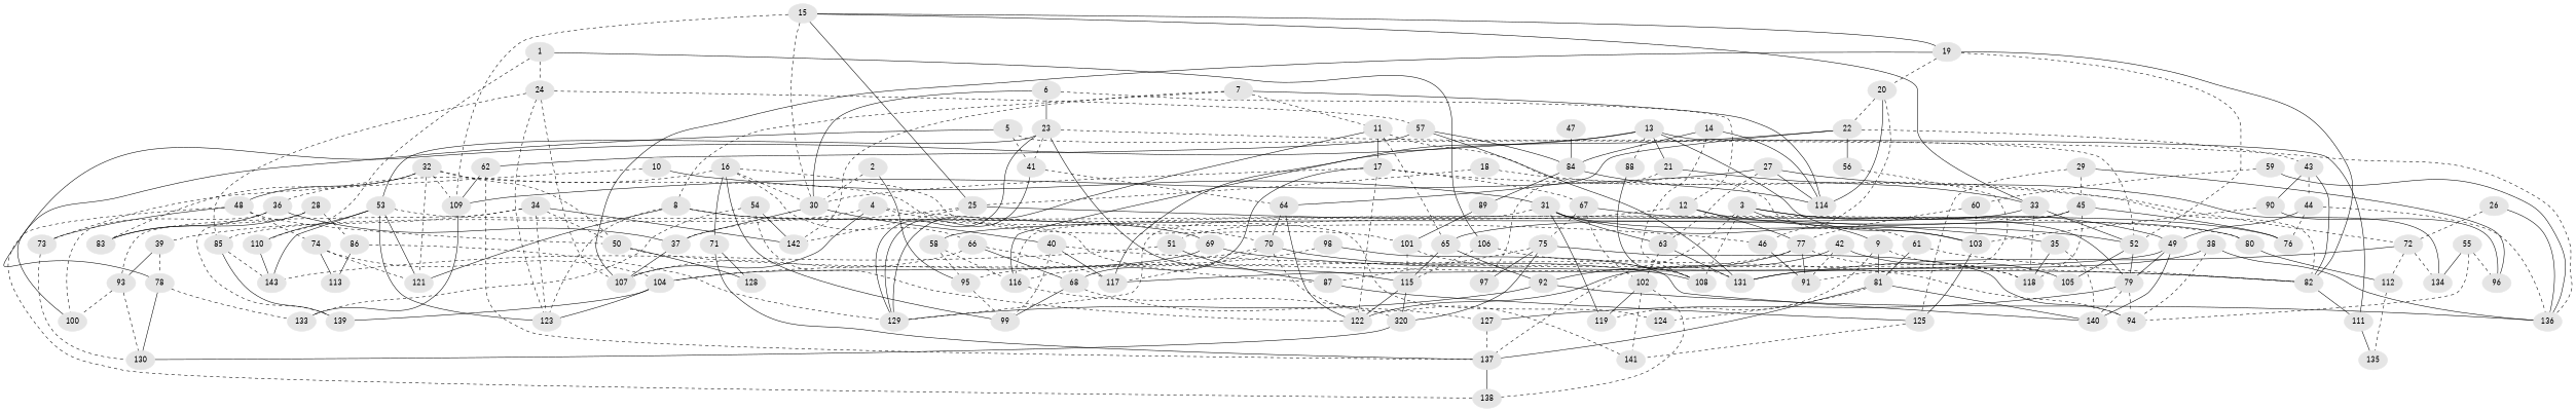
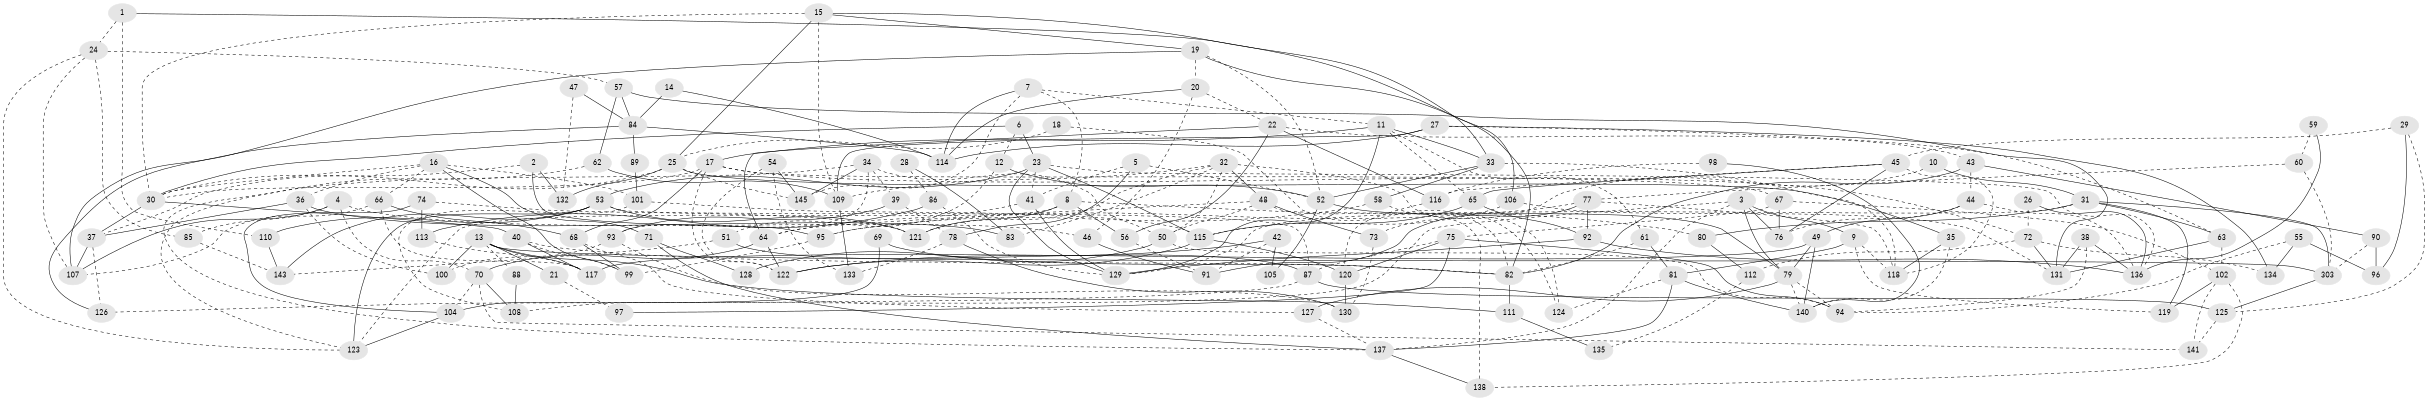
  graph {
    fontname=Lato
    node [color=gray90 fontname=Lato style=filled]
    edge [fontname=Lato style=solid]
    1
    24
    106
    110
    85
    107
    123
    57
    115
    131
    143
    2
    30
    95
+   132
    37
    40
    99
    3
    9
    76
    79
    108
    137
    81
    118
    119
    140
    94
    127
    138
    4
    46
    70
    91
    104
    141
-   139
    5
    41
    52
    78
    129
    64
    105
    133
    130
    6
    12
    23
    51
    77
    53
    136
    7
    8
    11
    114
-   142
+   142 [label=145]
    56
    80
    121
    17
    61
    65
    112
    124
    10
    31
    73
-   103
+   103 [label=303]
    63
    67
    68
    72
    122
    82
    92
    87
    13
    21
    88
    100
    111
    117
    33
    97
    125
    135
    14
    84
+   126
    89
    15
    19
    25
    109
    20
    35
    58
    16
    36
    66
    71
    101
    83
    128
    102
    75
    134
    18
    22
    43
    116
    44
    90
-   120 [label=320]
+   120
    62
    26
    27
    28
    86
    113
    29
    45
    96
    32
    48
    50
    74
    34
    39
    93
    38
    42
    49
    47
    54
    55
    59
    60
    69
    98
    1 -- 24 [style=dashed]
    1 -- 106
    1 -- 110 [style=dashed]
    24 -- 85 [style=dashed]
    24 -- 107 [style=dashed]
    24 -- 123 [style=dashed]
    24 -- 57 [style=dashed]
    106 -- 115 [style=dashed]
    106 -- 131 [style=dashed]
    110 -- 143
    85 -- 143 [style=dashed]
-   85 -- 139
    57 -- 131
    57 -- 84
    57 -- 62
    115 -- 122
    115 -- 120
    2 -- 30 [style=dashed]
    2 -- 95
+   2 -- 132
    30 -- 37
    30 -- 40
    95 -- 99 [style=dashed]
    37 -- 107
+   37 -- 126 [style=dashed]
    40 -- 99 [style=dashed]
    40 -- 82 [style=dashed]
    40 -- 117
    3 -- 9
-   3 -- 49
+   3 -- 76
    3 -- 79
    3 -- 108 [style=dashed]
    3 -- 137 [style=dashed]
    9 -- 81
    9 -- 118 [style=dashed]
    9 -- 119 [style=dashed]
    79 -- 140 [style=dashed]
    79 -- 94 [style=dashed]
    79 -- 127
    137 -- 138
    81 -- 137
    81 -- 140
    81 -- 124 [style=dashed]
    127 -- 137 [style=dashed]
    4 -- 85 [style=dashed]
    4 -- 107
    4 -- 46 [style=dashed]
    4 -- 70 [style=dashed]
    46 -- 91
    70 -- 108
    70 -- 104 [style=dashed]
    70 -- 141 [style=dashed]
    104 -- 123
-   104 -- 139
    5 -- 41 [style=dashed]
    5 -- 52 [style=dashed]
    5 -- 78
    41 -- 129
    41 -- 64 [style=dashed]
    52 -- 79
    52 -- 105
    78 -- 133 [style=dashed]
    78 -- 130
    64 -- 70
    64 -- 122
    6 -- 30
    6 -- 12 [style=dashed]
    6 -- 23
    12 -- 52
    12 -- 51 [style=dashed]
-   12 -- 77
    23 -- 115
    23 -- 41 [style=dashed]
    23 -- 129
    23 -- 53
    23 -- 136 [style=dashed]
    51 -- 143 [style=dashed]
    51 -- 87
    77 -- 95 [style=dashed]
    77 -- 118 [style=dashed]
    77 -- 91
    77 -- 92
    53 -- 110
    53 -- 123
    53 -- 143
    53 -- 121
    53 -- 87 [style=dashed]
    7 -- 8 [style=dashed]
    7 -- 11 [style=dashed]
    7 -- 114
    7 -- 142 [style=dashed]
    8 -- 123 [style=dashed]
-   8 -- 69
+   8 -- 56
    8 -- 80 [style=dashed]
    8 -- 121
    11 -- 129
    11 -- 17
    11 -- 61 [style=dashed]
    11 -- 65 [style=dashed]
    56 -- 91 [style=dashed]
    80 -- 112
    17 -- 30 [style=dashed]
    17 -- 67 [style=dashed]
    17 -- 68
    17 -- 72 [style=dashed]
    17 -- 122 [style=dashed]
    61 -- 81
    61 -- 82 [style=dashed]
    65 -- 115
    65 -- 92
    112 -- 135 [style=dashed]
    10 -- 31
    10 -- 73 [style=dashed]
    31 -- 119
    31 -- 129 [style=dashed]
    31 -- 80
    31 -- 103
    31 -- 63
    73 -- 130 [style=dashed]
    103 -- 125
    63 -- 131
    63 -- 102 [style=dashed]
    67 -- 76
    67 -- 102 [style=dashed]
    67 -- 75 [style=dashed]
    68 -- 99
    68 -- 127 [style=dashed]
    72 -- 131
    72 -- 112 [style=dashed]
    72 -- 134 [style=dashed]
    82 -- 111
    92 -- 129
    92 -- 136
    87 -- 125
+   87 -- 126 [style=dashed]
    13 -- 103
    13 -- 21
    13 -- 88 [style=dashed]
    13 -- 100
    13 -- 111
    13 -- 117
-   21 -- 33
+   11 -- 33
    21 -- 97 [style=dashed]
    88 -- 108
    111 -- 135
    33 -- 118 [style=dashed]
    33 -- 52
    33 -- 58
    125 -- 141 [style=dashed]
-   14 -- 108 [style=dashed]
    14 -- 114
    14 -- 84
    84 -- 114
+   84 -- 126
    84 -- 89
    89 -- 101
    15 -- 30 [style=dashed]
    15 -- 33
    15 -- 19
    15 -- 25
    15 -- 109 [style=dashed]
    19 -- 107
    19 -- 52 [style=dashed]
    19 -- 82
    19 -- 20 [style=dashed]
+   25 -- 132
    25 -- 37 [style=dashed]
    25 -- 142 [style=dashed]
    25 -- 35
    109 -- 133
    20 -- 46 [style=dashed]
    20 -- 114
    20 -- 22 [style=dashed]
    35 -- 118
    35 -- 140 [style=dashed]
    58 -- 95 [style=dashed]
-   58 -- 116 [style=dashed]
+   58 -- 124 [style=dashed]
    16 -- 30 [style=dashed]
    16 -- 99
    16 -- 36 [style=dashed]
    16 -- 66 [style=dashed]
    16 -- 71
    16 -- 101 [style=dashed]
    36 -- 37
    36 -- 100 [style=dashed]
    36 -- 83
    66 -- 107 [style=dashed]
    66 -- 68
    66 -- 117 [style=dashed]
    71 -- 137
    71 -- 128
    101 -- 115 [style=dashed]
    101 -- 108 [style=dashed]
    102 -- 119
    102 -- 138 [style=dashed]
    102 -- 141 [style=dashed]
    75 -- 94
    75 -- 87 [style=dashed]
    75 -- 97
    75 -- 120
    18 -- 82 [style=dashed]
    18 -- 25 [style=dashed]
    22 -- 64
    22 -- 56
    22 -- 43 [style=dashed]
    22 -- 116
    43 -- 82
    43 -- 44 [style=dashed]
    43 -- 90
    116 -- 120 [style=dashed]
    44 -- 76 [style=dashed]
    44 -- 136 [style=dashed]
    44 -- 49
    90 -- 103 [style=dashed]
    90 -- 96
    120 -- 130
    62 -- 137 [style=dashed]
    62 -- 109
    26 -- 136
    26 -- 72 [style=dashed]
    27 -- 114
    27 -- 63 [style=dashed]
    27 -- 109
    27 -- 134
-   28 -- 139 [style=dashed]
    28 -- 83
    28 -- 86 [style=dashed]
    86 -- 129 [style=dashed]
    86 -- 113
-   70 -- 117 [style=dashed]
+   113 -- 117 [style=dashed]
    29 -- 125 [style=dashed]
    29 -- 45 [style=dashed]
    29 -- 96
    45 -- 76
    45 -- 118 [style=dashed]
    45 -- 65
    45 -- 116 [style=dashed]
    32 -- 121 [style=dashed]
    32 -- 124 [style=dashed]
    32 -- 109 [style=dashed]
    32 -- 83 [style=dashed]
    32 -- 48
    32 -- 50 [style=dashed]
    48 -- 138 [style=dashed]
    48 -- 73
    48 -- 50 [style=dashed]
-   48 -- 74 [style=dashed]
+   48 -- 64 [style=dashed]
    50 -- 94 [style=dashed]
    50 -- 128
-   74 -- 104 [style=dashed]
+   74 -- 104
    74 -- 121 [style=dashed]
    74 -- 113
    34 -- 123 [style=dashed]
    34 -- 142
    34 -- 50 [style=dashed]
    34 -- 39 [style=dashed]
    34 -- 93 [style=dashed]
    39 -- 78 [style=dashed]
    39 -- 93
    93 -- 130 [style=dashed]
    93 -- 100 [style=dashed]
    38 -- 131
    38 -- 94 [style=dashed]
    38 -- 136
    42 -- 91 [style=dashed]
    42 -- 105
    42 -- 122
    49 -- 79
    49 -- 140
    49 -- 117
+   47 -- 132 [style=dashed]
    47 -- 84
    54 -- 133 [style=dashed]
    54 -- 142
    54 -- 122 [style=dashed]
    55 -- 94 [style=dashed]
    55 -- 134
-   55 -- 96 [style=dashed]
+   55 -- 96
    59 -- 136
    59 -- 60 [style=dashed]
    60 -- 77 [style=dashed]
    60 -- 103 [style=dashed]
    69 -- 104
    69 -- 82
    98 -- 140
    98 -- 116 [style=dashed]
  }
